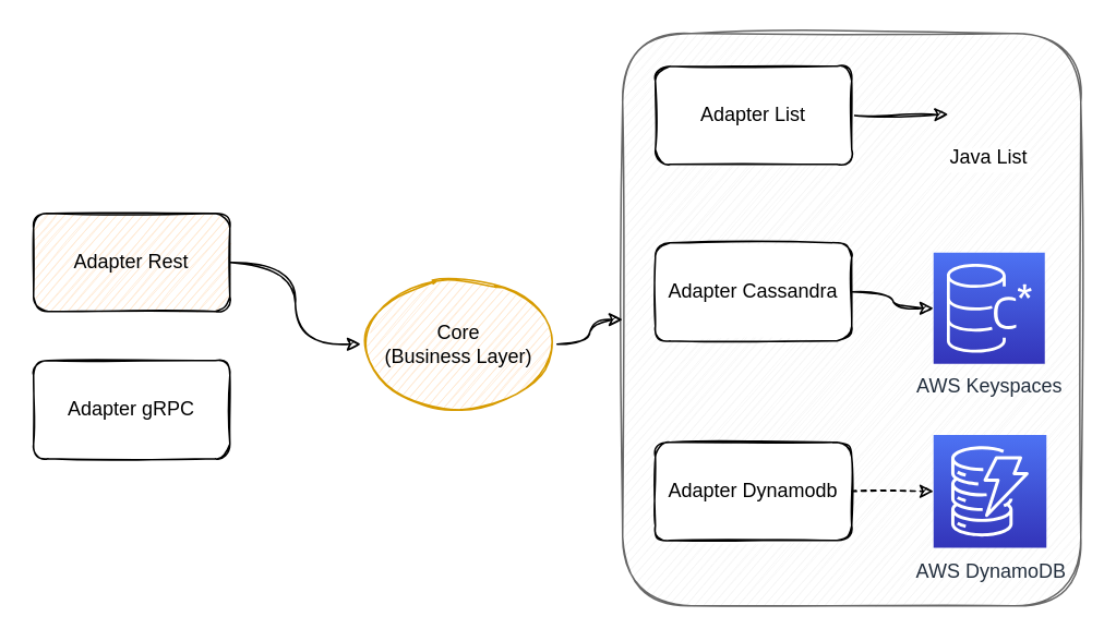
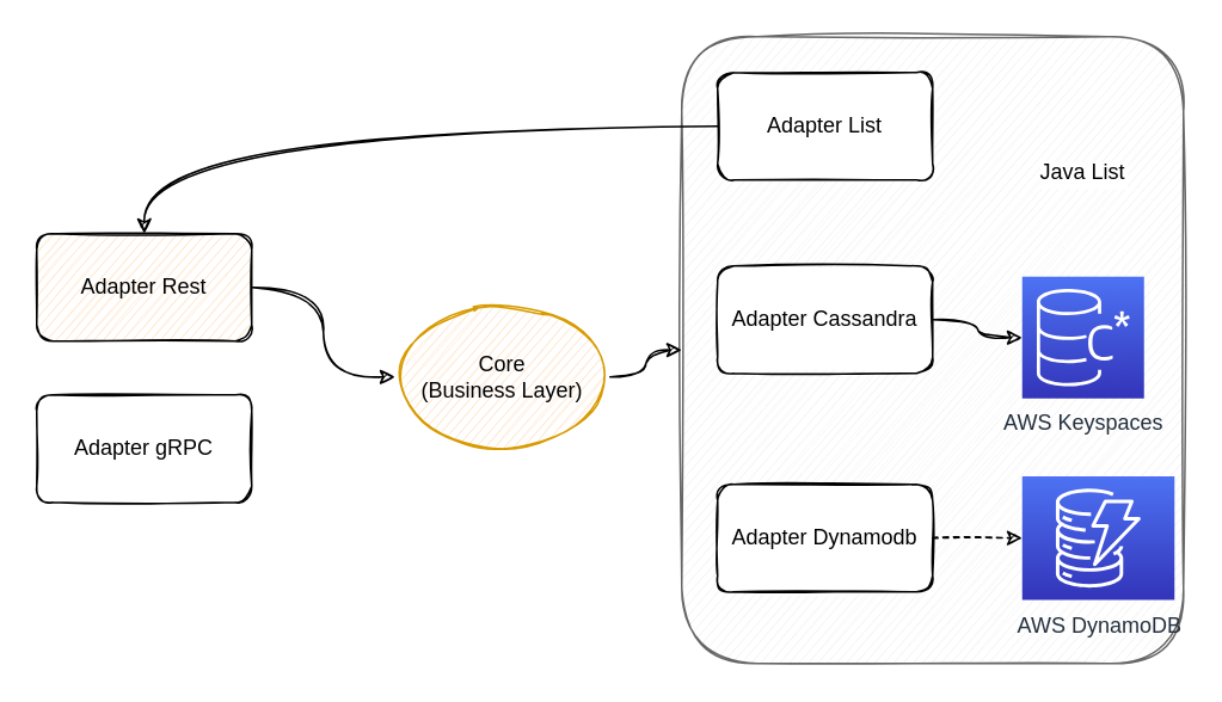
  <mxCell id="0" />
  <mxCell id="1" parent="0" />
  <mxCell id="2" value="" style="rounded=1;whiteSpace=wrap;html=1;sketch=1;fillColor=#f5f5f5;strokeColor=#666666;fontColor=#333333;" vertex="1" parent="1"><mxGeometry x="380" y="20" width="280" height="350" as="geometry" /></mxCell>
  <mxCell id="3" style="edgeStyle=orthogonalEdgeStyle;curved=1;rounded=0;sketch=1;orthogonalLoop=1;jettySize=auto;html=1;entryX=0;entryY=0.5;entryDx=0;entryDy=0;" edge="1" parent="1" source="4" target="15"><mxGeometry relative="1" as="geometry" /></mxCell>
  <mxCell id="4" value="Adapter Rest" style="rounded=1;whiteSpace=wrap;html=1;sketch=1;fillColor=#ffe6cc;" vertex="1" parent="1"><mxGeometry x="20" y="130" width="120" height="60" as="geometry" /></mxCell>
  <mxCell id="5" value="Adapter gRPC" style="rounded=1;whiteSpace=wrap;html=1;sketch=1;" vertex="1" parent="1"><mxGeometry x="20" y="220" width="120" height="60" as="geometry" /></mxCell>
  <mxCell id="6" style="edgeStyle=orthogonalEdgeStyle;curved=1;rounded=0;sketch=1;orthogonalLoop=1;jettySize=auto;html=1;" edge="1" parent="1" source="7" target="13"><mxGeometry relative="1" as="geometry" /></mxCell>
  <mxCell id="7" value="Adapter Cassandra" style="rounded=1;whiteSpace=wrap;html=1;sketch=1;" vertex="1" parent="1"><mxGeometry x="400" y="148" width="120" height="60" as="geometry" /></mxCell>
  <mxCell id="8" style="edgeStyle=orthogonalEdgeStyle;rounded=0;orthogonalLoop=1;jettySize=auto;html=1;entryX=0;entryY=0.5;entryDx=0;entryDy=0;entryPerimeter=0;sketch=1;curved=1;dashed=1;" edge="1" parent="1" source="9" target="12"><mxGeometry relative="1" as="geometry" /></mxCell>
  <mxCell id="9" value="Adapter Dynamodb" style="rounded=1;whiteSpace=wrap;html=1;sketch=1;" vertex="1" parent="1"><mxGeometry x="400" y="270" width="120" height="60" as="geometry" /></mxCell>
- <mxCell id="10" style="edgeStyle=orthogonalEdgeStyle;curved=1;rounded=0;sketch=1;orthogonalLoop=1;jettySize=auto;html=1;entryX=0;entryY=0.75;entryDx=0;entryDy=0;" edge="1" parent="1" source="11" target="16"><mxGeometry relative="1" as="geometry" /></mxCell>
+ <mxCell id="10" style="edgeStyle=orthogonalEdgeStyle;curved=1;rounded=0;sketch=1;orthogonalLoop=1;jettySize=auto;html=1;" edge="1" parent="1" source="11" target="4"><mxGeometry relative="1" as="geometry" /></mxCell>
  <mxCell id="11" value="Adapter List" style="rounded=1;whiteSpace=wrap;html=1;sketch=1;" vertex="1" parent="1"><mxGeometry x="400" y="40" width="120" height="60" as="geometry" /></mxCell>
- <mxCell id="12" value="AWS DynamoDB" style="sketch=0;points=[[0,0,0],[0.25,0,0],[0.5,0,0],[0.75,0,0],[1,0,0],[0,1,0],[0.25,1,0],[0.5,1,0],[0.75,1,0],[1,1,0],[0,0.25,0],[0,0.5,0],[0,0.75,0],[1,0.25,0],[1,0.5,0],[1,0.75,0]];outlineConnect=0;fontColor=#232F3E;gradientColor=#4D72F3;gradientDirection=north;fillColor=#3334B9;strokeColor=#ffffff;dashed=0;verticalLabelPosition=bottom;verticalAlign=top;align=center;html=1;fontSize=12;fontStyle=0;aspect=fixed;shape=mxgraph.aws4.resourceIcon;resIcon=mxgraph.aws4.dynamodb;rounded=1;" vertex="1" parent="1"><mxGeometry x="570" y="265.5" width="69" height="69" as="geometry" /></mxCell>
+ <mxCell id="12" value="AWS DynamoDB" style="sketch=0;points=[[0,0,0],[0.25,0,0],[0.5,0,0],[0.75,0,0],[1,0,0],[0,1,0],[0.25,1,0],[0.5,1,0],[0.75,1,0],[1,1,0],[0,0.25,0],[0,0.5,0],[0,0.75,0],[1,0.25,0],[1,0.5,0],[1,0.75,0]];outlineConnect=0;fontColor=#232F3E;gradientColor=#4D72F3;gradientDirection=north;fillColor=#3334B9;strokeColor=#ffffff;dashed=0;verticalLabelPosition=bottom;verticalAlign=top;align=center;html=1;fontSize=12;fontStyle=0;aspect=fixed;shape=mxgraph.aws4.resourceIcon;resIcon=mxgraph.aws4.dynamodb;rounded=1;" vertex="1" parent="1"><mxGeometry x="570" y="265.5" width="85" height="69" as="geometry" /></mxCell>
  <mxCell id="13" value="AWS Keyspaces" style="sketch=0;points=[[0,0,0],[0.25,0,0],[0.5,0,0],[0.75,0,0],[1,0,0],[0,1,0],[0.25,1,0],[0.5,1,0],[0.75,1,0],[1,1,0],[0,0.25,0],[0,0.5,0],[0,0.75,0],[1,0.25,0],[1,0.5,0],[1,0.75,0]];outlineConnect=0;fontColor=#232F3E;gradientColor=#4D72F3;gradientDirection=north;fillColor=#3334B9;strokeColor=#ffffff;dashed=0;verticalLabelPosition=bottom;verticalAlign=top;align=center;html=1;fontSize=12;fontStyle=0;aspect=fixed;shape=mxgraph.aws4.resourceIcon;resIcon=mxgraph.aws4.keyspaces;rounded=1;" vertex="1" parent="1"><mxGeometry x="570" y="154" width="68" height="68" as="geometry" /></mxCell>
  <mxCell id="14" style="edgeStyle=orthogonalEdgeStyle;curved=1;rounded=0;sketch=1;orthogonalLoop=1;jettySize=auto;html=1;entryX=0;entryY=0.5;entryDx=0;entryDy=0;" edge="1" parent="1" source="15" target="2"><mxGeometry relative="1" as="geometry" /></mxCell>
  <mxCell id="15" value="Core&lt;br&gt;(Business Layer)" style="ellipse;whiteSpace=wrap;html=1;rounded=1;sketch=1;fillColor=#ffe6cc;strokeColor=#d79b00;" vertex="1" parent="1"><mxGeometry x="220" y="170" width="120" height="80" as="geometry" /></mxCell>
  <mxCell id="16" value="Java List" style="shape=image;verticalLabelPosition=bottom;labelBackgroundColor=default;verticalAlign=top;aspect=fixed;imageAspect=0;image=https://cdn-icons-png.flaticon.com/512/226/226777.png;" vertex="1" parent="1"><mxGeometry x="579" y="32" width="50" height="50" as="geometry" /></mxCell>
